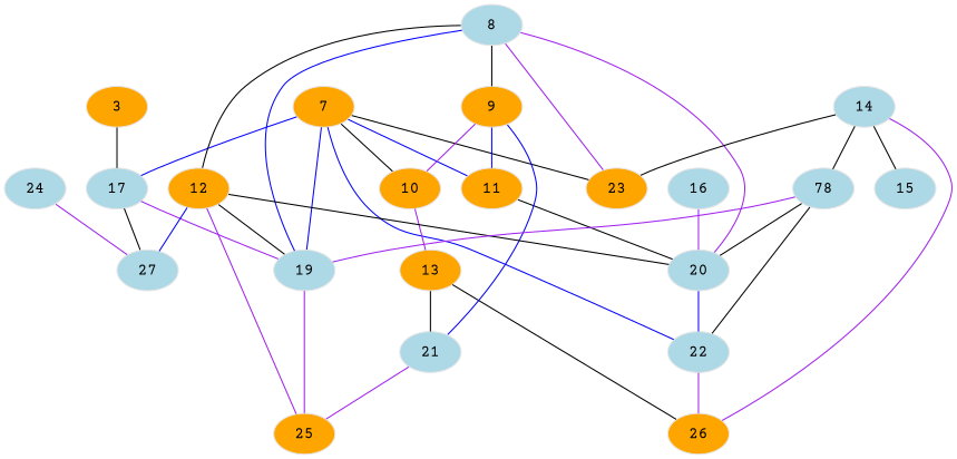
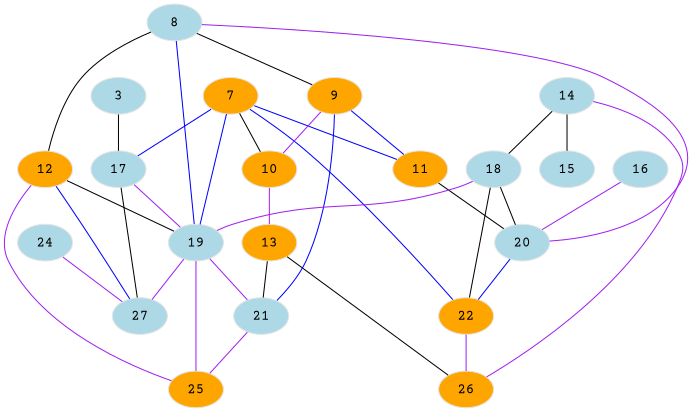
  graph {
    fontname="Courier Prime"
    node [color=gray90 fillcolor=lightblue fontname="Courier Prime" style=filled]
    edge [color=black fontname="Courier Prime" weight=1.0]
-   3 [fillcolor=orange]
+   3
    17
    19
    27
    7 [fillcolor=orange]
    10 [fillcolor=orange]
    11 [fillcolor=orange]
-   22
-   23 [fillcolor=orange]
+   22 [fillcolor=orange]
    13 [fillcolor=orange]
    20
    21
    25 [fillcolor=orange]
    26 [fillcolor=orange]
    8
    9 [fillcolor=orange]
    12 [fillcolor=orange]
    14
    15
-   18 [label=78]
+   18
    16
    24
    3 -- 17
    17 -- 19 [color=purple]
    17 -- 27
+   19 -- 27 [color=purple weight=3.0]
+   19 -- 21 [color=purple]
    19 -- 25 [color=purple weight=2.0]
    7 -- 17 [color=blue weight=2.0]
    7 -- 19 [color=blue weight=4.0]
    7 -- 10
    7 -- 11 [color=blue]
    7 -- 22 [color=blue]
-   7 -- 23 [weight=2.0]
    10 -- 13 [color=purple]
    11 -- 20
    22 -- 26 [color=purple]
    13 -- 21
    13 -- 26
    20 -- 22 [color=blue]
    21 -- 25 [color=purple]
    8 -- 19 [color=blue weight=2.0]
-   8 -- 23 [color=purple weight=2.0]
    8 -- 20 [color=purple]
    8 -- 9
    8 -- 12
    9 -- 10 [color=purple]
    9 -- 11 [color=blue]
    9 -- 21 [color=blue]
    12 -- 19
    12 -- 27 [color=blue weight=2.0]
-   12 -- 20
    12 -- 25 [color=purple]
-   14 -- 23
    14 -- 26 [color=purple]
    14 -- 15
    14 -- 18
    18 -- 19 [color=purple weight=2.0]
    18 -- 22
    18 -- 20
    16 -- 20 [color=purple]
    24 -- 27 [color=purple]
  }
